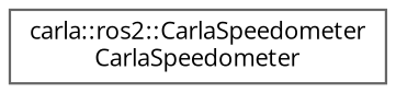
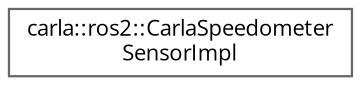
  digraph {
    rankdir=LR
    fontname="Open Sans"
-   n1 [color=grey40 fillcolor=white fontname="Open Sans" fontsize=10 height=0.2 label="carla::ros2::CarlaSpeedometer\lCarlaSpeedometer" shape=box style=filled width=0.4]
+   n1 [color=grey40 fillcolor=white fontname="Open Sans" fontsize=10 height=0.2 label="carla::ros2::CarlaSpeedometer\lSensorImpl" shape=box style=filled width=0.4]
  }
